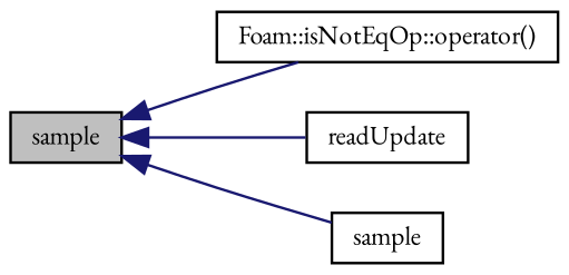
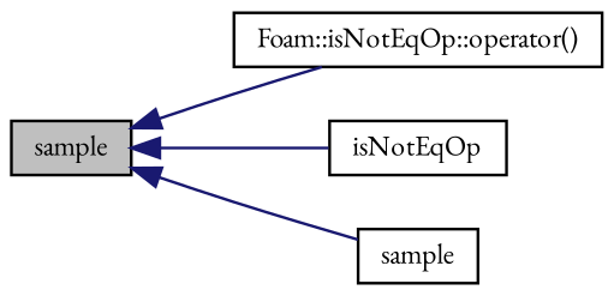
  digraph {
    rankdir=LR
    fontname="EB Garamond"
    node [color=black fontname="EB Garamond" fontsize=10 shape=record]
    edge [color=midnightblue dir=back fontname="EB Garamond" fontsize=10 labelfontname=FreeSans labelfontsize=10 style=solid]
    n1 [fillcolor=grey75 fontcolor=black height=0.2 label=sample style=filled width=0.4]
    n2 [height=0.2 label="Foam::isNotEqOp::operator()" width=0.4]
-   n3 [height=0.2 label=readUpdate width=0.4]
+   n3 [height=0.2 label=isNotEqOp width=0.4]
    n4 [height=0.2 label=sample width=0.4]
    n1 -> n2
    n1 -> n3
    n1 -> n4
  }
